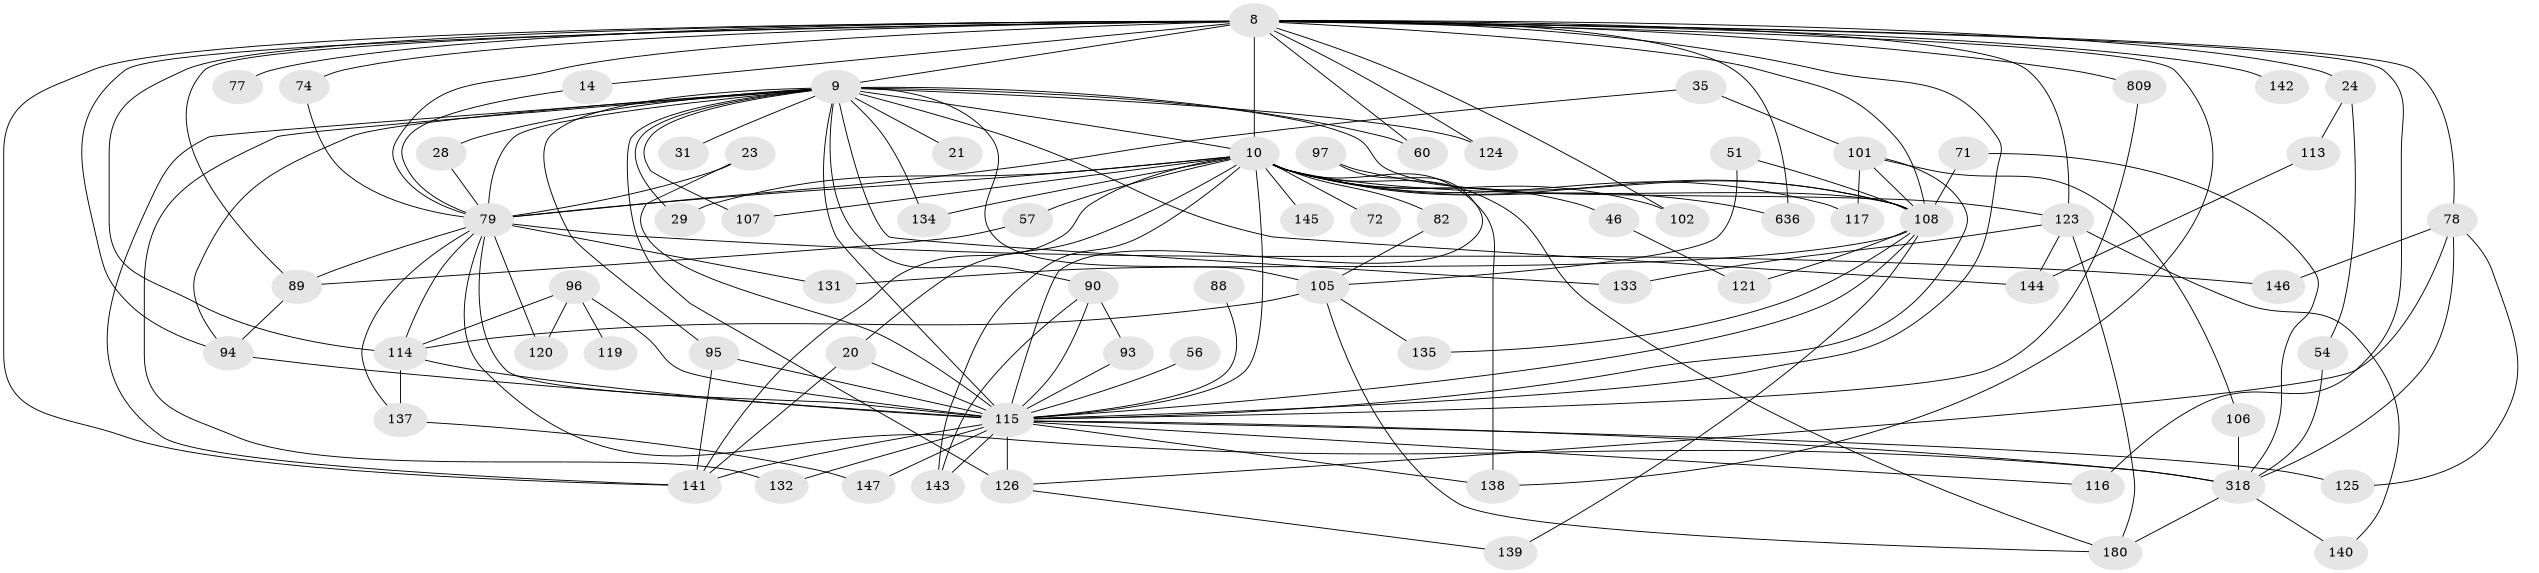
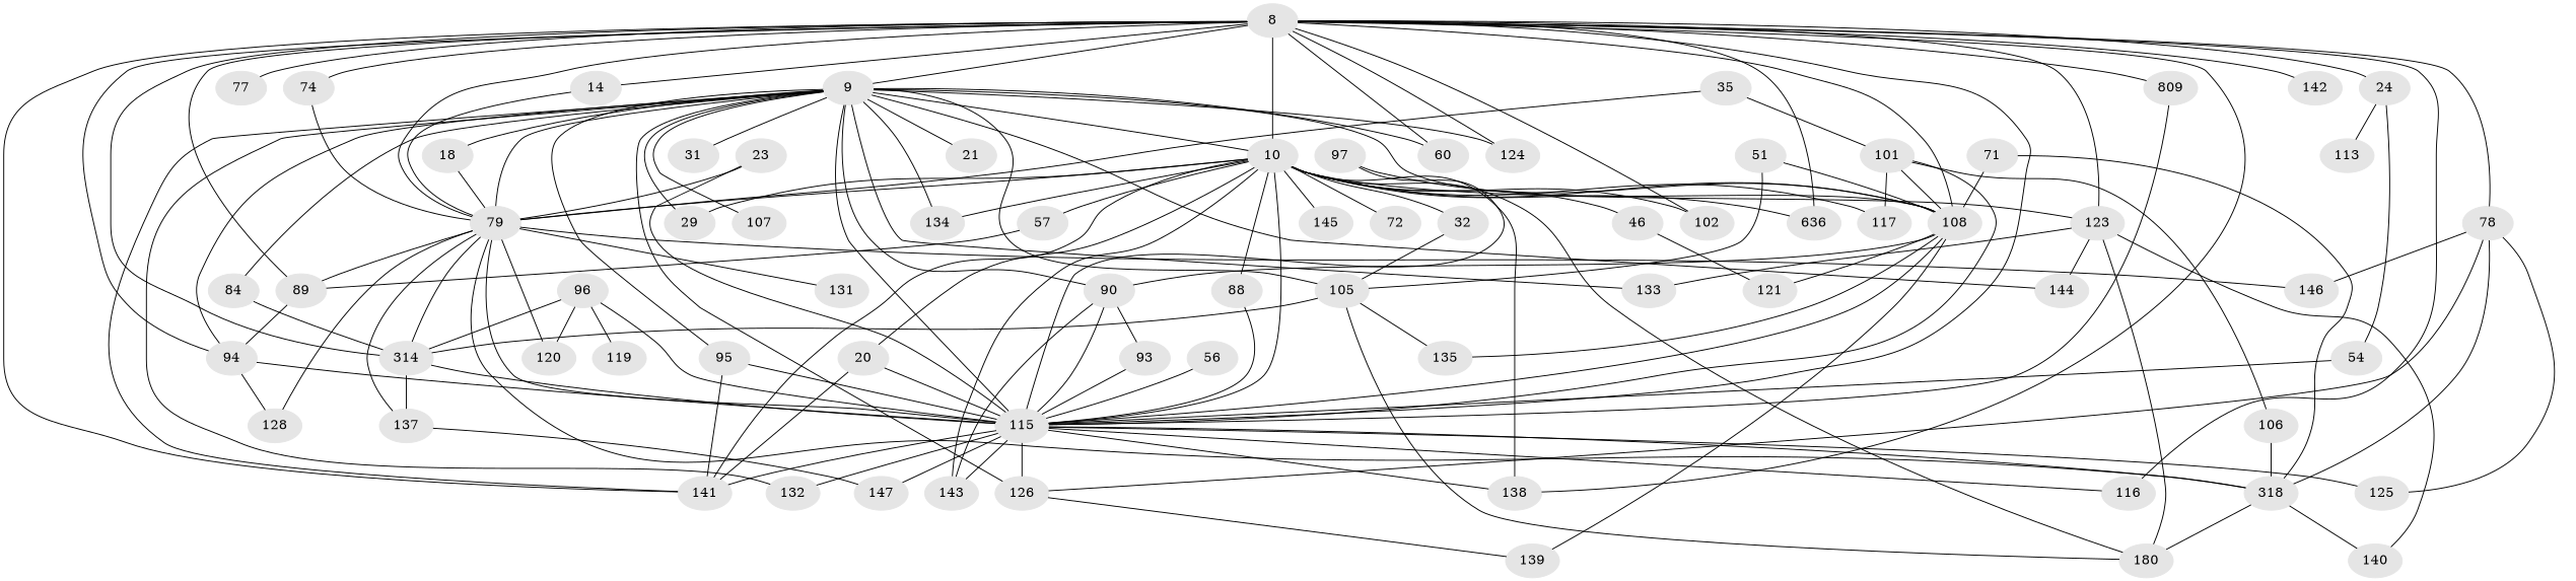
  graph {
    node [color=gray90 style=filled]
    8 [super="+5"]
    9 [super="+3"]
    10 [super="+7"]
    14
    24
    60
    74
    77
    78 [super="+62"]
    79 [super="+12+4+43"]
    89 [super="+53"]
    94 [super="+41"]
    102 [super="+34"]
    108 [super="+83+81+75"]
    n15 [label=809]
-   114 [super="+50+104"]
+   114 [super="+50+104" label=314]
    115 [super="+58+6"]
    116
    123 [super="+91+47"]
    124
    n21 [label=636]
    138 [super="+66+100+127"]
    141 [super="+129+61"]
    142
    21
    n26 [label=29]
-   28
+   28 [label=18]
    31
+   84
    90 [super="+17+52"]
    95 [super="+85"]
    105 [super="+86"]
    107
    126 [super="+87+111+45"]
    132
    133
    134
    144 [super="+76+55"]
    20
    n40 [label=46]
    57
    72
-   82
+   82 [label=32]
    88
    117 [super="+103"]
    n46 [label=180 super="+122+98"]
    143 [super="+68"]
    145
    54
    113
    n51 [label=318 super="+27"]
    125
    146
    120
+   128
    131
    137
    121
    135
    139
    147 [super="+70"]
    140
    93
    23
    35
    101 [super="+65+69"]
    106
    51
    56
    71
    96 [super="+64"]
    119
    97
    8 -- 9 [weight=4]
    8 -- 10 [weight=4]
    8 -- 14
    8 -- 24 [weight=2]
    8 -- 60
    8 -- 74
    8 -- 77 [weight=2]
    8 -- 78 [weight=2]
    8 -- 79 [weight=4]
    8 -- 89 [weight=2]
    8 -- 94
    8 -- 102
    8 -- 108 [weight=3]
    8 -- n15
    8 -- 114 [weight=2]
    8 -- 115 [weight=4]
    8 -- 116
    8 -- 123 [weight=2]
    8 -- 124
    8 -- n21
    8 -- 138 [weight=2]
    8 -- 141 [weight=4]
    8 -- 142 [weight=2]
    9 -- 10 [weight=4]
    9 -- 60
    9 -- 79 [weight=5]
    9 -- 94 [weight=2]
    9 -- 108 [weight=4]
    9 -- 115 [weight=5]
    9 -- 124
    9 -- 141
    9 -- 21 [weight=2]
    9 -- n26
    9 -- 28
    9 -- 31
+   9 -- 84
    9 -- 90 [weight=6]
    9 -- 95
    9 -- 105 [weight=3]
    9 -- 107 [weight=2]
    9 -- 126 [weight=2]
    9 -- 132
    9 -- 133
    9 -- 134
    9 -- 144 [weight=3]
    10 -- 79 [weight=5]
    10 -- 102
    10 -- 108 [weight=4]
    10 -- 115 [weight=4]
    10 -- 123 [weight=4]
    10 -- n21
    10 -- 138
    10 -- 141
    10 -- n26
    10 -- 134
    10 -- 20
    10 -- n40 [weight=2]
    10 -- 57
    10 -- 72 [weight=2]
    10 -- 82
-   10 -- 107
+   10 -- 88
    10 -- 117
    10 -- n46
    10 -- 143
    10 -- 145 [weight=2]
    14 -- 79
    24 -- 54
    24 -- 113
    74 -- 79
    78 -- 126
    78 -- n51
    78 -- 125
    78 -- 146
    79 -- 89
    79 -- 114 [weight=2]
    79 -- 115 [weight=7]
    79 -- n51 [weight=2]
    79 -- 146
    79 -- 120
+   79 -- 128
    79 -- 131
    79 -- 137
    89 -- 94
    94 -- 115
+   94 -- 128
    108 -- 115 [weight=3]
-   108 -- 131
+   108 -- 90
    108 -- 121
    108 -- 135
    108 -- 139
    n15 -- 115
    114 -- 115 [weight=3]
    114 -- 137
    115 -- 116
    115 -- 138 [weight=2]
    115 -- 141 [weight=3]
    115 -- 126 [weight=2]
    115 -- 132
    115 -- 143
    115 -- n51
    115 -- 125
    115 -- 147 [weight=3]
    123 -- 133
    123 -- 144
    123 -- n46
    123 -- 140
    28 -- 79
+   84 -- 114
    90 -- 115
    90 -- 143
    90 -- 93
    95 -- 115
    95 -- 141
    105 -- 114 [weight=2]
    105 -- n46
    105 -- 135
    126 -- 139
    20 -- 115
    20 -- 141
    n40 -- 121
    57 -- 89
    82 -- 105
    88 -- 115
-   54 -- n51
-   113 -- 144
+   54 -- 115
    n51 -- n46
    n51 -- 140
    137 -- 147
    93 -- 115
    23 -- 79
    23 -- 115
    35 -- 79
    35 -- 101
    101 -- 108
    101 -- 115 [weight=3]
    101 -- 117
    101 -- 106
    106 -- n51
    51 -- 108
    51 -- 105
    56 -- 115
    71 -- 108
    71 -- n51
    96 -- 114
    96 -- 115 [weight=2]
    96 -- 120
    96 -- 119
    97 -- 108
    97 -- 115
  }
